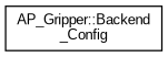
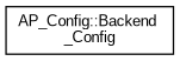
  digraph {
    rankdir=LR
    fontname="Liberation Sans"
-   n1 [color=black fillcolor=white fontname="Liberation Sans" fontsize=10 height=0.2 label="AP_Gripper::Backend\l_Config" shape=record style=filled width=0.4]
+   n1 [color=black fillcolor=white fontname="Liberation Sans" fontsize=10 height=0.2 label="AP_Config::Backend\l_Config" shape=record style=filled width=0.4]
  }
